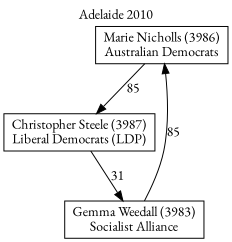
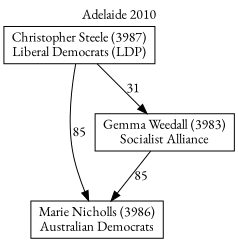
  digraph {
    fontname="EB Garamond"
    label="Adelaide 2010"
    labelloc=t
    mclimit=10
    node [fontname="EB Garamond" shape=box]
    edge [fontname="EB Garamond"]
    n1 [label="Marie Nicholls (3986)\nAustralian Democrats"]
    n2 [label="Gemma Weedall (3983)\nSocialist Alliance"]
    n3 [label="Christopher Steele (3987)\nLiberal Democrats (LDP)"]
    n2 -> n1 [label=85]
-   n1 -> n3 [label=85]
+   n3 -> n1 [label=85]
    n3 -> n2 [label=31]
  }
